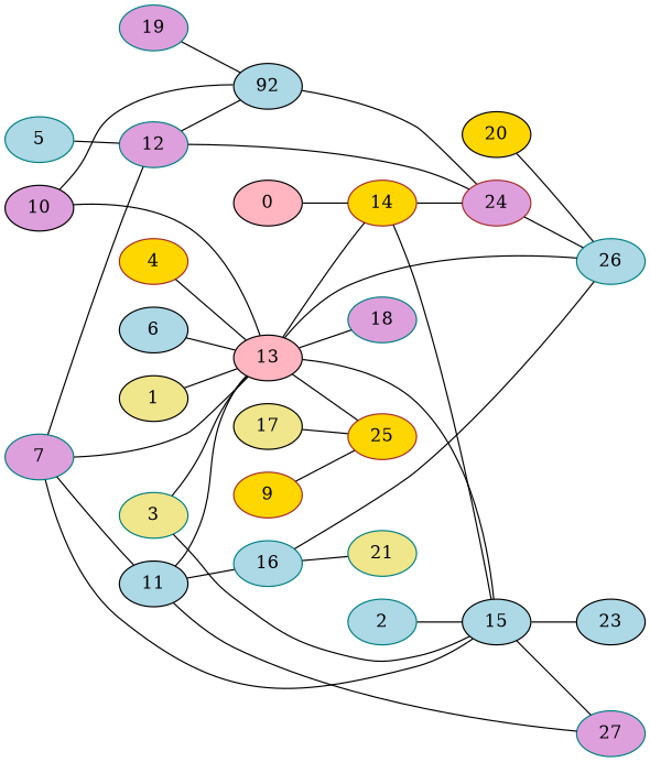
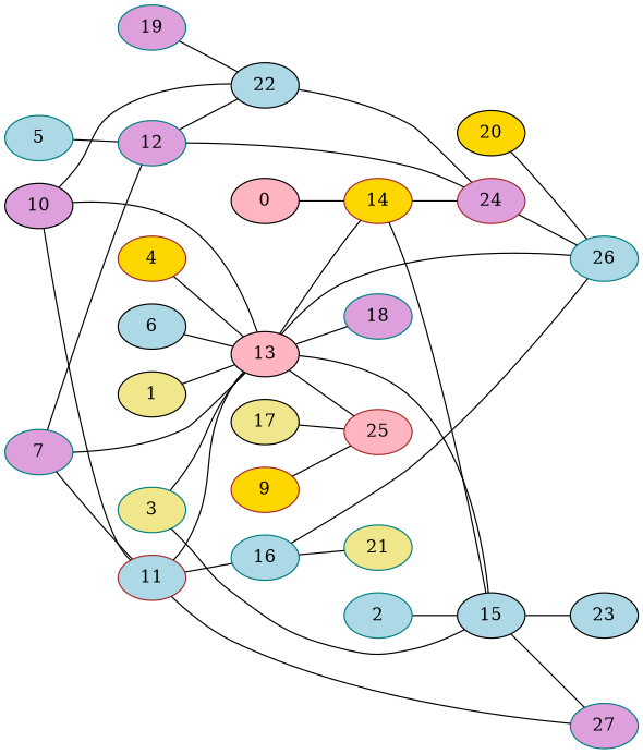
  graph {
    rankdir=LR
    node [color=teal fillcolor=lightblue style=filled]
    edge [weight=1.0]
    1 [color=black fillcolor=khaki]
    13 [color=black fillcolor=lightpink]
    15 [color=black]
    14 [color=brown fillcolor=gold]
-   25 [color=brown fillcolor=gold]
+   25 [color=brown fillcolor=lightpink]
    18 [fillcolor=plum]
    26
    2
    27 [fillcolor=plum]
    23 [color=black]
    3 [fillcolor=khaki]
    4 [color=brown fillcolor=gold]
    5
    12 [fillcolor=plum]
-   22 [color=black label=92]
+   22 [color=black]
    24 [color=brown fillcolor=plum]
    6 [color=black]
    7 [fillcolor=plum]
-   11 [color=black]
+   11 [color=brown]
    16
    n21 [color=black fillcolor=lightpink label=0]
    9 [color=brown fillcolor=gold]
    10 [color=black fillcolor=plum]
    21 [fillcolor=khaki]
    17 [color=black fillcolor=khaki]
    19 [fillcolor=plum]
    20 [color=black fillcolor=gold]
    1 -- 13
    13 -- 15 [weight=2.0]
    13 -- 14
    13 -- 25
    13 -- 18
    13 -- 26 [weight=2.0]
    15 -- 27
    15 -- 23
    14 -- 15
    14 -- 24
    2 -- 15
    3 -- 13
    3 -- 15
    4 -- 13
    5 -- 12
    12 -- 22
    12 -- 24
    22 -- 24
    24 -- 26
    6 -- 13
    7 -- 13 [weight=2.0]
-   7 -- 15
    7 -- 12
    7 -- 11
    11 -- 13
    11 -- 27
    11 -- 16
    16 -- 26
    16 -- 21
    n21 -- 14
    9 -- 25
    10 -- 13
    10 -- 22
+   10 -- 11
    17 -- 25
    19 -- 22
    20 -- 26
  }
